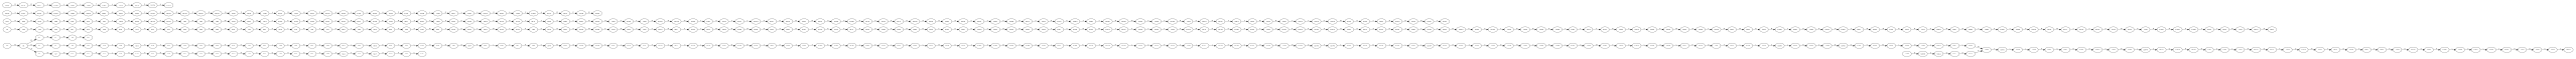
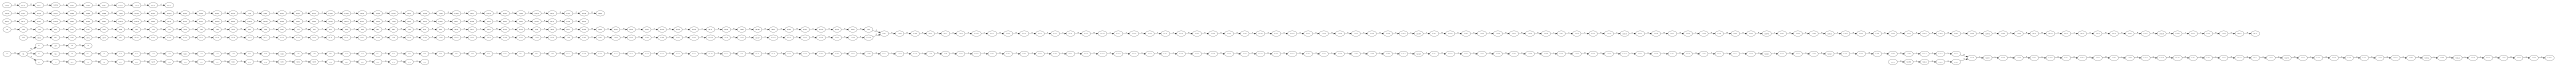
  strict digraph {
    fontname="Comic Neue"
    rankdir=LR
    node [fontname="Comic Neue"]
    edge [fontname="Comic Neue"]
    S0
    S1
    S2
    S3
    S4
    S5
    S6
    S7
    S8
    S9
    S10
    S11
    S12
    S13
    S15
    S16
    S18
    S19
    S17
    S20
    S21
    S22
    S23
    S24
    S25
    S26
    S27
    S28
    S29
    S30
    S31
    S32
    S33
    S34
    S35
    S36
    S37
    S38
    S39
    S40
    S41
    S42
    S43
    S44
    S45
    S46
    S47
    S48
    S49
    S50
    S51
    S52
    S53
    S54
    S55
    S56
    S57
    S58
    S59
    S60
    S61
    S62
    S63
    S64
    S65
    S66
    S67
    S68
    S69
    S70
    S71
    S72
    S73
    S74
    S75
    S76
    S77
    S78
    S80
    S81
    S79
    S82
    S83
    S84
    S85
    S86
    S87
    S88
    S89
    S90
    S91
    S92
    S93
    S94
    S95
    S96
    S97
    S98
    S99
    S100
    S101
    S102
    S103
    S104
    S105
    S106
    S107
    S108
    S109
    S110
    S111
    S112
    S113
    S114
    S115
    S116
    S117
    S118
    S119
    S120
    S121
    S122
    S123
    S124
    S125
    S126
    S127
    S128
    S129
    S130
    S131
    S132
    S133
    S134
    S135
    S136
    S137
    S138
    S139
    S140
    S141
    S142
    S143
    S144
    S145
    S146
    S147
    S148
    S149
    S150
    S151
    S152
    S153
    S154
    S155
    S156
    S157
    S158
    S159
    S160
    S161
    S162
    S163
    S164
    S165
    S166
    S167
    S168
    S169
    S170
    S171
    S172
    S173
    S174
    S175
    S176
    S177
    S178
    S179
    S180
    S181
    S182
    S183
    S184
    S185
    S186
    S187
    S188
    S189
    S190
    S191
    S192
    S193
    S194
    S195
    S196
    S197
    S198
    S199
    S200
    S201
    S202
    S203
    S204
    S205
    S206
    S207
    S208
    S209
    S210
    S211
    S212
    S213
    S214
    S215
    S216
    S217
    S218
    S219
    S220
    S221
    S222
    S223
    S224
    S225
    S226
    S227
    S228
    S229
    S230
    S231
    S232
    S233
    S234
    S235
    S236
    S237
    S238
    S239
    S240
    S241
    S242
    S243
    S244
    S245
    S246
    S247
    S248
    S249
    S250
    S251
    S252
    S253
    S254
    S255
    S256
    S257
    S258
    S259
    S260
    S261
    S262
    S263
    S264
    S265
    S266
    S267
    S268
    S269
    S270
    S271
    S272
    S273
    S274
    S275
    S276
    S277
    S278
    S279
    S280
    S281
    S282
    S283
    S284
    S285
    S286
    S287
    S288
    S289
    S290
    S291
    S292
    S293
    S294
    S295
    S296
    S297
    S298
    S299
    S300
    S301
    S302
    S303
    S304
    S305
    S306
    S307
    S308
    S309
    S310
    S311
    S312
    S313
    S314
    S315
    S316
    S317
    S318
    S319
    S320
    S321
    S322
    S323
    S324
    S325
    S326
    S327
    S328
    S329
    S330
    S331
    S332
    S333
    S334
    S335
    S336
    S337
    S338
    S339
    S340
    S341
    S342
    S343
    S344
    S345
    S346
    S347
    S348
    S349
    S350
    S351
    S353
    S354
    S356
    S357
    S355
    S358
    S359
    S360
    S361
    S362
    S363
    S364
    S365
    S366
    S367
    S368
    S369
    S371
    S372
    S370
    S373
    S374
    S375
    S376
    S377
    S378
    S379
    S380
    S381
    S382
    S383
    S384
    S385
    S386
    S387
    S388
    S389
    S390
    S391
    S392
    S393
    S394
    S395
    S396
    S397
    S398
    S399
    S400
    S401
    S402
    S403
    S404
    S405
    S406
    S407
    S408
    S409
    S410
    S411
    S412
    S413
    S414
    S415
    S416
    S417
    S418
    S419
    S420
    S421
    S422
    S423
    S424
    S425
    S426
    S427
    S428
    S429
    S430
    n430 [label=S631]
    S432
    S433
    S434
    S435
    S436
    S437
    S438
    S439
    S440
    S441
    S442
    S443
    S444
    S445
    S447
    S448
    S450
    S451
    S449
    S452
    S453
    S454
    S455
    S456
    S457
    S458
    S459
    S460
    S461
    S462
    S463
    S464
    S465
    S466
    S467
    S468
    S469
    S470
    S471
    S472
    S473
    S474
    S475
    S476
    S477
    S478
    S479
    S480
    S481
    S0 -> S1 [label=M]
    S1 -> S2 [label=E]
    S1 -> S3 [label=N]
    S1 -> S4 [label=S]
    S2 -> S5 [label=R]
    S3 -> S6 [label=S]
    S4 -> S7 [label=W]
    S5 -> S8 [label=M]
    S6 -> S9 [label=L]
    S7 -> S10 [label=M]
    S8 -> S11 [label=N]
    S9 -> S12 [label=E]
    S10 -> S13 [label=S]
    S12 -> S15 [label=F]
    S13 -> S16 [label=R]
    S15 -> S18 [label=C]
    S16 -> S19 [label=L]
    S18 -> S21 [label=N]
    S19 -> S22 [label=N]
    S17 -> S20 [label=S]
    S20 -> S23 [label=R]
    S21 -> S24 [label=A]
    S22 -> S25 [label=P]
    S23 -> S26 [label=L]
    S24 -> S27 [label=V]
    S25 -> S28 [label=R]
    S26 -> S29 [label=A]
    S27 -> S30 [label=V]
    S28 -> S31 [label=G]
    S29 -> S32 [label=S]
    S30 -> S33 [label=Q]
    S31 -> S34 [label=P]
    S32 -> S35 [label=R]
    S33 -> S36 [label=V]
    S34 -> S37 [label=G]
    S35 -> S38 [label=G]
    S36 -> S39 [label=A]
    S37 -> S40 [label=N]
    S38 -> S41 [label=P]
    S39 -> S42 [label=H]
    S40 -> S43 [label=R]
    S41 -> S44 [label=G]
    S42 -> S45 [label=P]
    S43 -> S46 [label=S]
    S44 -> S47 [label=H]
    S45 -> S48 [label=L]
    S46 -> S49 [label=G]
    S47 -> S50 [label=R]
    S48 -> S51 [label=V]
    S49 -> S52 [label=H]
    S50 -> S53 [label=V]
    S51 -> S54 [label=R]
    S52 -> S55 [label=N]
    S53 -> S56 [label=P]
    S54 -> S57 [label=S]
    S55 -> S58 [label=T]
    S56 -> S59 [label=Q]
    S57 -> S60 [label=Q]
    S58 -> S61 [label=A]
    S59 -> S62 [label=G]
    S60 -> S63 [label=L]
    S61 -> S64 [label=T]
    S62 -> S65 [label=A]
    S63 -> S66 [label=L]
    S64 -> S67 [label=P]
    S65 -> S68 [label=S]
    S66 -> S69 [label=D]
    S67 -> S70 [label=G]
    S68 -> S71 [label=L]
    S69 -> S72 [label=Y]
    S70 -> S73 [label=P]
    S71 -> S74 [label=Q]
    S72 -> S75 [label=L]
    S73 -> S76 [label=C]
    S74 -> S77 [label=T]
    S75 -> S78 [label=H]
    S77 -> S80 [label=P]
    S78 -> S81 [label=N]
    S80 -> S83 [label=V]
    S81 -> S84 [label=G]
    S79 -> S82 [label=A]
    S82 -> S85 [label=D]
    S83 -> S86 [label=V]
    S84 -> S87 [label=F]
    S85 -> S88 [label=P]
    S86 -> S89 [label=A]
    S87 -> S90 [label=L]
    S88 -> S91 [label=E]
    S89 -> S92 [label=D]
    S90 -> S93 [label=V]
    S91 -> S94 [label=T]
    S92 -> S95 [label=P]
    S93 -> S96 [label=P]
    S94 -> S97 [label=C]
    S95 -> S98 [label=E]
    S96 -> S99 [label=V]
    S97 -> S100 [label=L]
    S98 -> S101 [label=T]
    S99 -> S102 [label=M]
    S100 -> S103 [label=M]
    S101 -> S104 [label=C]
    S102 -> S105 [label=G]
    S103 -> S106 [label=V]
    S104 -> S107 [label=L]
    S105 -> S108 [label=T]
    S106 -> S109 [label=F]
    S107 -> S110 [label=M]
    S108 -> S111 [label=A]
    S109 -> S112 [label=E]
    S110 -> S113 [label=V]
    S111 -> S114 [label=L]
    S112 -> S115 [label=N]
    S113 -> S116 [label=F]
    S114 -> S117 [label=H]
    S115 -> S118 [label=H]
    S116 -> S119 [label=K]
    S117 -> S120 [label=T]
    S118 -> S121 [label=W]
    S119 -> S122 [label=N]
    S120 -> S123 [label=S]
    S121 -> S124 [label=R]
    S122 -> S125 [label=H]
    S123 -> S126 [label=S]
    S124 -> S127 [label=Q]
    S125 -> S128 [label=W]
    S126 -> S129 [label=L]
    S127 -> S130 [label=V]
    S128 -> S131 [label=S]
    S129 -> S132 [label=D]
    S130 -> S133 [label=S]
    S131 -> S134 [label=Q]
    S132 -> S135 [label=E]
    S133 -> S136 [label=W]
    S134 -> S137 [label=V]
    S135 -> S138 [label=M]
    S136 -> S139 [label=V]
    S137 -> S140 [label=V]
    S138 -> S141 [label=I]
    S139 -> S142 [label=L]
    S140 -> S143 [label=R]
    S141 -> S144 [label=A]
    S142 -> S145 [label=E]
    S143 -> S146 [label=I]
    S144 -> S147 [label=S]
    S145 -> S148 [label=Q]
    S146 -> S149 [label=L]
    S147 -> S150 [label=T]
    S148 -> S151 [label=R]
    S149 -> S152 [label=E]
    S150 -> S153 [label=A]
    S151 -> S154 [label=E]
    S152 -> S155 [label=R]
    S153 -> S156 [label=Y]
    S154 -> S157 [label=S]
    S155 -> S158 [label=Q]
    S156 -> S159 [label=L]
    S157 -> S160 [label=S]
    S158 -> S161 [label=G]
    S159 -> S162 [label=D]
    S160 -> S163 [label=S]
    S161 -> S164 [label=P]
    S162 -> S165 [label=L]
    S163 -> S166 [label=S]
    S164 -> S167 [label=R]
    S165 -> S168 [label=F]
    S166 -> S169 [label=S]
    S167 -> S170 [label=V]
    S168 -> S171 [label=L]
    S169 -> S172 [label=D]
    S170 -> S173 [label=A]
    S171 -> S174 [label=R]
    S172 -> S175 [label=D]
    S173 -> S176 [label=P]
    S174 -> S177 [label=S]
    S175 -> S178 [label=L]
    S176 -> S179 [label=G]
    S177 -> S180 [label=I]
    S178 -> S181 [label=T]
    S179 -> S182 [label=G]
    S180 -> S183 [label=S]
    S181 -> S184 [label=A]
    S182 -> S185 [label=A]
    S183 -> S186 [label=E]
    S184 -> S187 [label=V]
    S185 -> S188 [label=D]
    S186 -> S189 [label=T]
    S187 -> S190 [label=R]
    S188 -> S191 [label=D]
    S189 -> S192 [label=S]
    S190 -> S193 [label=N]
    S191 -> S194 [label=L]
    S192 -> S195 [label=L]
    S193 -> S196 [label=H]
    S194 -> S197 [label=S]
    S195 -> S198 [label=L]
    S196 -> S199 [label=T]
    S197 -> S200 [label=A]
    S198 -> S201 [label=K]
    S199 -> S202 [label=D]
    S200 -> S203 [label=V]
    S201 -> S204 [label=T]
    S202 -> S205 [label=Q]
    S203 -> S206 [label=R]
    S204 -> S207 [label=F]
    S205 -> S208 [label=M]
    S206 -> S209 [label=N]
    S207 -> S210 [label=L]
    S208 -> S211 [label=L]
    S209 -> S212 [label=H]
    S210 -> S213 [label=C]
    S211 -> S214 [label=C]
    S212 -> S215 [label=T]
    S213 -> S216 [label=F]
    S214 -> S217 [label=L]
    S215 -> S218 [label=Y]
    S216 -> S219 [label=I]
    S217 -> S220 [label=L]
    S218 -> S221 [label=Q]
    S219 -> S222 [label=L]
    S220 -> S223 [label=A]
    S221 -> S224 [label=M]
    S222 -> S225 [label=L]
    S223 -> S226 [label=D]
    S224 -> S227 [label=L]
    S225 -> S228 [label=H]
    S226 -> S229 [label=E]
    S227 -> S230 [label=T]
    S228 -> S231 [label=C]
    S229 -> S232 [label=Q]
    S230 -> S233 [label=L]
    S231 -> S234 [label=H]
    S232 -> S235 [label=P]
    S233 -> S236 [label=L]
    S234 -> S237 [label=D]
    S235 -> S238 [label=S]
    S236 -> S239 [label=A]
    S237 -> S240 [label=N]
-   S238 -> S241 [label=D]
+   S238 -> S182 [label=D]
    S239 -> S242 [label=E]
    S240 -> S243 [label=D]
    S241 -> S244 [label=C]
    S242 -> S245 [label=D]
    S243 -> S246 [label=T]
    S244 -> S247 [label=P]
    S245 -> S248 [label=H]
    S246 -> S249 [label=I]
    S247 -> S250 [label=D]
    S248 -> S251 [label=A]
    S249 -> S252 [label=L]
    S250 -> S253 [label=G]
    S251 -> S254 [label=V]
    S252 -> S255 [label=D]
    S253 -> S256 [label=D]
    S254 -> S257 [label=P]
    S255 -> S258 [label=I]
    S256 -> S259 [label=G]
    S257 -> S260 [label=S]
    S258 -> S261 [label=L]
    S259 -> S262 [label=T]
    S260 -> S263 [label=A]
    S261 -> S264 [label=L]
    S262 -> S265 [label=V]
    S263 -> S266 [label=P]
    S264 -> S267 [label=T]
    S265 -> S268 [label=P]
    S266 -> S269 [label=N]
    S267 -> S270 [label=H]
    S268 -> S271 [label=N]
    S269 -> S272 [label=A]
    S270 -> S273 [label=I]
    S271 -> S274 [label=V]
    S272 -> S275 [label=P]
    S273 -> S276 [label=S]
    S274 -> S277 [label=G]
    S275 -> S278 [label=G]
    S276 -> S279 [label=G]
    S277 -> S280 [label=P]
    S278 -> S281 [label=P]
    S279 -> S282 [label=N]
    S280 -> S283 [label=I]
    S281 -> S284 [label=L]
    S282 -> S285 [label=S]
    S283 -> S286 [label=L]
    S284 -> S287 [label=L]
    S285 -> S288 [label=R]
    S286 -> S289 [label=E]
    S287 -> S290 [label=E]
    S288 -> S291 [label=L]
    S289 -> S292 [label=M]
    S290 -> S293 [label=F]
    S291 -> S294 [label=C]
    S292 -> S295 [label=V]
    S293 -> S296 [label=A]
    S294 -> S297 [label=M]
    S295 -> S298 [label=I]
    S296 -> S299 [label=L]
    S297 -> S300 [label=V]
    S298 -> S301 [label=R]
    S299 -> S302 [label=R]
    S300 -> S303 [label=S]
    S301 -> S304 [label=K]
    S302 -> S305 [label=E]
    S303 -> S306 [label=L]
    S304 -> S307 [label=N]
    S305 -> S308 [label=D]
    S306 -> S309 [label=S]
    S307 -> S310 [label=I]
    S308 -> S311 [label=L]
    S309 -> S312 [label=L]
    S310 -> S313 [label=L]
    S311 -> S314 [label=L]
    S312 -> S315 [label=F]
    S313 -> S316 [label=E]
    S314 -> S317 [label=T]
    S315 -> S318 [label=Q]
    S316 -> S319 [label=R]
    S317 -> S320 [label=R]
    S318 -> S321 [label=T]
    S319 -> S322 [label=L]
    S320 -> S323 [label=V]
    S321 -> S324 [label=L]
    S322 -> S325 [label=L]
    S323 -> S326 [label=L]
    S324 -> S327 [label=L]
    S325 -> S328 [label=H]
    S326 -> S329 [label=A]
    S327 -> S330 [label=S]
    S328 -> S331 [label=W]
    S329 -> S332 [label=W]
    S330 -> S333 [label=L]
    S331 -> S334 [label=H]
    S332 -> S335 [label=Q]
    S333 -> S336 [label=N]
    S334 -> S337 [label=L]
    S335 -> S338 [label=L]
    S336 -> S339 [label=C]
    S337 -> S340 [label=R]
    S338 -> S341 [label=Q]
    S339 -> S342 [label=E]
    S340 -> S343 [label=R]
    S341 -> S344 [label=W]
    S342 -> S345 [label=D]
    S343 -> S346 [label=G]
    S344 -> S347 [label=D]
    S345 -> S348 [label=V]
    S346 -> S349 [label=L]
    S347 -> S350 [label=E]
    S348 -> S351 [label=M]
    S350 -> S353 [label=L]
    S351 -> S354 [label=L]
    S353 -> S356 [label=G]
    S354 -> S357 [label=Q]
    S356 -> S359 [label=D]
    S357 -> S360 [label=L]
    S355 -> S358 [label=E]
    S358 -> S361 [label=S]
    S359 -> S362 [label=G]
    S360 -> S363 [label=I]
    S361 -> S364 [label=Q]
    S362 -> S365 [label=V]
    S363 -> S366 [label=L]
    S364 -> S367 [label=G]
    S365 -> S368 [label=E]
    S366 -> S369 [label=R]
    S367 -> S369 [label=A]
    S368 -> S371 [label=E]
    S369 -> S372 [label=Y]
    S371 -> S374 [label=R]
    S372 -> S375 [label=L]
    S370 -> S373 [label=L]
    S373 -> S376 [label=L]
    S374 -> S377 [label=R]
    S375 -> S378 [label=L]
    S376 -> S379 [label=K]
    S377 -> S380 [label=A]
    S378 -> S381 [label=P]
    S379 -> S382 [label=L]
    S380 -> S383 [label=E]
    S381 -> S384 [label=C]
    S382 -> S385 [label=F]
    S383 -> S386 [label=Q]
    S384 -> S387 [label=N]
    S385 -> S388 [label=E]
    S386 -> S389 [label=L]
    S387 -> S390 [label=H]
    S388 -> S391 [label=M]
    S389 -> S392 [label=K]
    S390 -> S393 [label=V]
    S391 -> S394 [label=L]
    S392 -> S395 [label=L]
    S393 -> S396 [label=M]
    S394 -> S397 [label=I]
    S395 -> S398 [label=F]
    S396 -> S399 [label=L]
    S397 -> S400 [label=G]
    S398 -> S401 [label=E]
    S399 -> S402 [label=S]
    S400 -> S403 [label=Q]
    S401 -> S404 [label=M]
    S402 -> S405 [label=Q]
    S403 -> S406 [label=S]
    S404 -> S407 [label=L]
    S405 -> S408 [label=R]
    S406 -> S409 [label=Q]
    S407 -> S410 [label=V]
    S408 -> S411 [label=R]
    S409 -> S412 [label=Q]
    S410 -> S413 [label=S]
    S411 -> S414 [label=S]
    S412 -> S415 [label=P]
    S413 -> S416 [label=E]
    S414 -> S417 [label=I]
    S415 -> S418 [label=L]
    S416 -> S419 [label=A]
    S417 -> S420 [label=R]
    S418 -> S421 [label=L]
    S419 -> S422 [label=R]
    S420 -> S423 [label=E]
    S421 -> S424 [label=Q]
    S422 -> S425 [label=Q]
    S423 -> S426 [label=T]
    S424 -> S427 [label=H]
    S425 -> S428 [label=P]
    S426 -> S429 [label=D]
    S427 -> S430 [label=S]
    S428 -> n430 [label=L]
    S429 -> S432 [label=M]
    S430 -> S433 [label=A]
    n430 -> S434 [label=L]
    S432 -> S435 [label=Y]
    S433 -> S436 [label=V]
    S434 -> S437 [label=R]
    S435 -> S438 [label=G]
    S436 -> S439 [label=L]
    S437 -> S440 [label=H]
    S438 -> S441 [label=K]
    S439 -> S442 [label=H]
    S440 -> S443 [label=G]
    S441 -> S444 [label=S]
    S442 -> S445 [label=P]
    S444 -> S447 [label=A]
    S445 -> S448 [label=L]
    S447 -> S450 [label=D]
    S448 -> S451 [label=L]
    S450 -> S453 [label=K]
    S451 -> S454 [label=R]
    S449 -> S452 [label=R]
    S452 -> S455 [label=E]
    S453 -> S456 [label=F]
    S454 -> S457 [label=L]
    S455 -> S458 [label=A]
    S456 -> S459 [label=L]
    S457 -> S460 [label=L]
    S458 -> S461 [label=L]
    S459 -> S462 [label=S]
    S460 -> S463 [label=G]
    S461 -> S464 [label=L]
    S462 -> S465 [label=L]
    S463 -> S466 [label=A]
    S464 -> S467 [label=T]
    S465 -> S468 [label=I]
    S466 -> S469 [label=C]
    S467 -> S470 [label=L]
    S468 -> S471 [label=P]
    S469 -> S472 [label=A]
    S470 -> S473 [label=L]
    S471 -> S474 [label=E]
    S472 -> S475 [label=E]
    S473 -> S476 [label=D]
    S474 -> S477 [label=C]
    S475 -> S478 [label=P]
    S476 -> S479 [label=A]
    S477 -> S480 [label=C]
    S478 -> S481 [label=E]
  }
